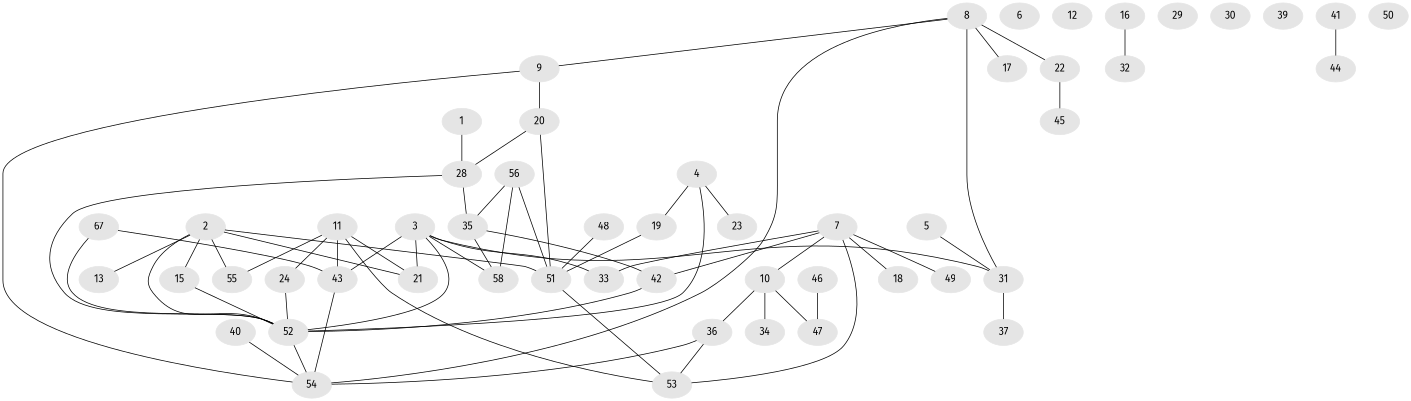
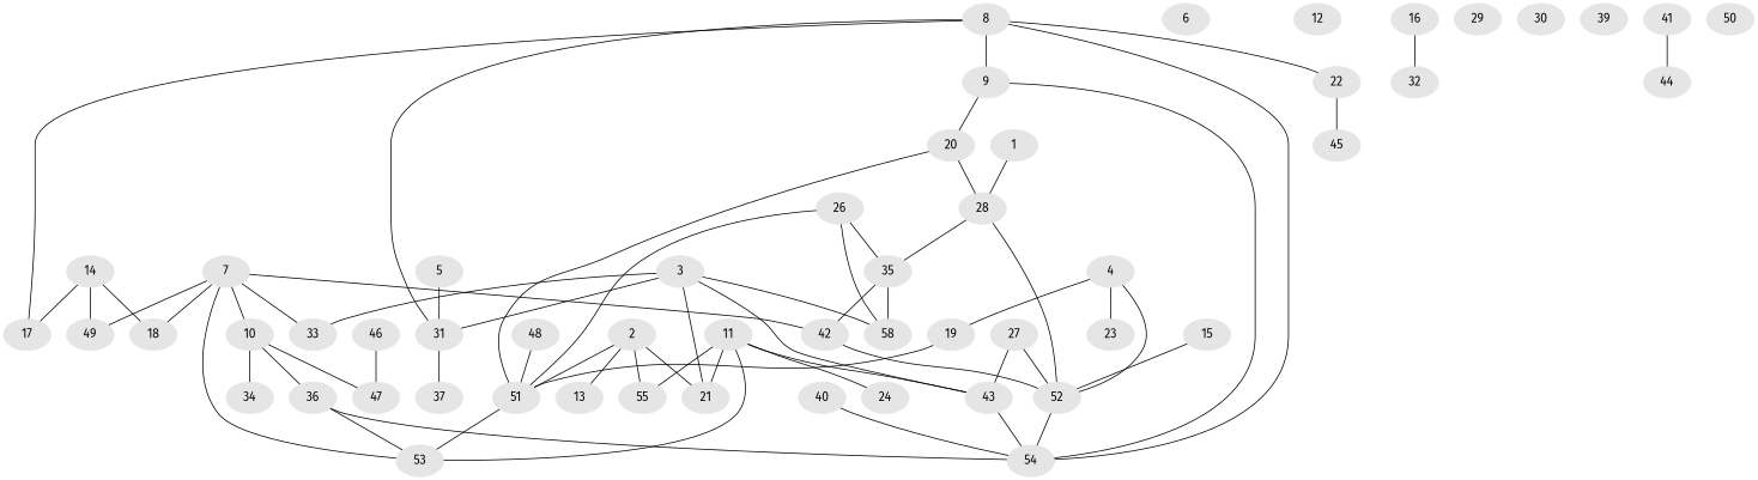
  graph {
    fontname="Fira Sans"
    node [color=gray90 fontname="Fira Sans" style=filled]
    edge [fontname="Fira Sans"]
    1
    28
    52
    35
    2
    13
    15
    21
    51
    55
    53
    54
    3
    31
    33
    n16 [label=58]
    43
    37
    4
    19
    23
    5
    6
    7
    10
    18
    42
    49
    34
    36
    47
    8
    9
    17
    22
    20
    45
    11
    24
    12
+   14
    16
    32
-   26 [label=56]
-   27 [label=67]
+   26
+   27
    29
    30
    39
    40
    41
    44
    46
    48
    50
    1 -- 28
    28 -- 52
    28 -- 35
    52 -- 54
    35 -- n16
    35 -- 42
-   2 -- 52
    2 -- 13
-   2 -- 15
    2 -- 21
    2 -- 51
    2 -- 55
    15 -- 52
    51 -- 53
-   3 -- 52
    3 -- 21
    3 -- 31
    3 -- 33
    3 -- n16
    3 -- 43
    31 -- 37
    43 -- 54
    4 -- 52
    4 -- 19
    4 -- 23
    19 -- 51
    5 -- 31
    7 -- 53
    7 -- 33
    7 -- 10
    7 -- 18
    7 -- 42
    7 -- 49
    10 -- 34
    10 -- 36
    10 -- 47
    42 -- 52
    36 -- 53
    36 -- 54
    8 -- 54
    8 -- 31
    8 -- 9
    8 -- 17
    8 -- 22
    9 -- 54
    9 -- 20
    22 -- 45
    20 -- 28
    20 -- 51
    11 -- 21
    11 -- 55
    11 -- 53
    11 -- 43
    11 -- 24
-   24 -- 52
+   14 -- 18
+   14 -- 49
+   14 -- 17
    16 -- 32
    26 -- 35
    26 -- 51
    26 -- n16
    27 -- 52
    27 -- 43
    40 -- 54
    41 -- 44
    46 -- 47
    48 -- 51
  }
